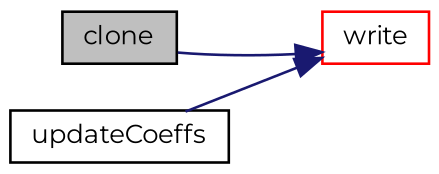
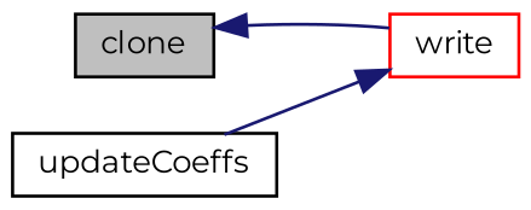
  digraph {
    fontname=Montserrat
    rankdir=LR
    node [color=black fontname=Montserrat fontsize=10 shape=record]
    edge [color=midnightblue fontname=Montserrat fontsize=10 labelfontname=Helvetica labelfontsize=10 style=solid]
    n1 [fillcolor=grey75 fontcolor=black height=0.2 label=clone style=filled width=0.4]
    n2 [color=red height=0.2 label=write width=0.4]
    n3 [height=0.2 label=updateCoeffs width=0.4]
-   n1 -> n2
+   n2 -> n1
    n3 -> n2
  }
